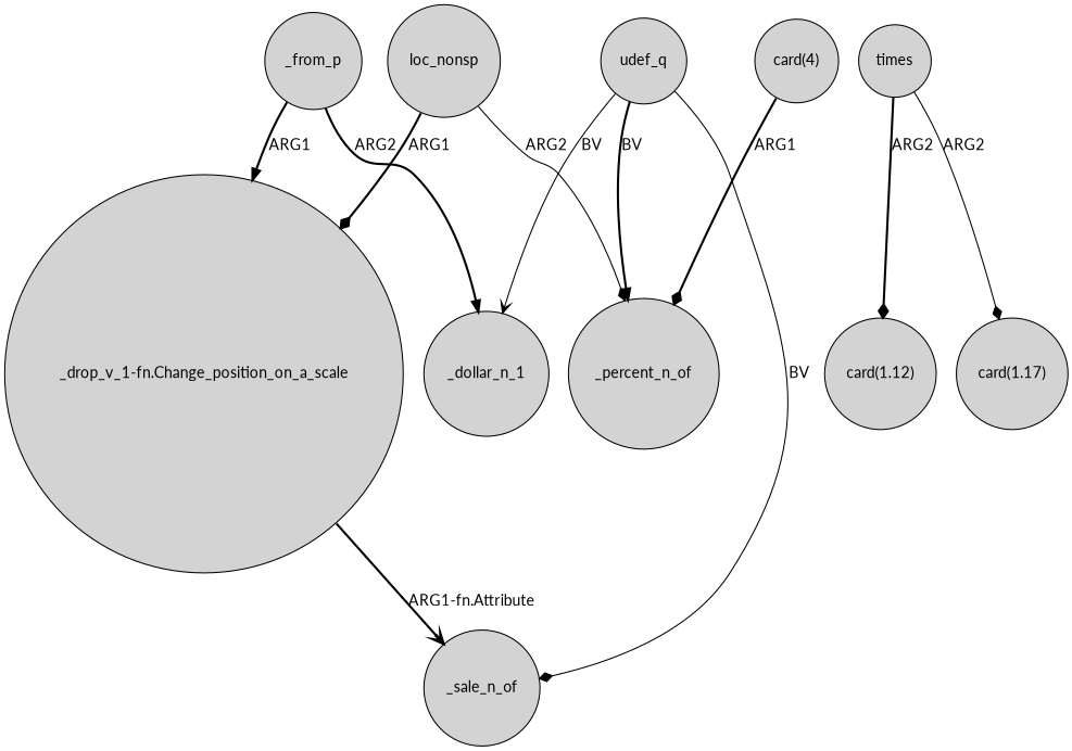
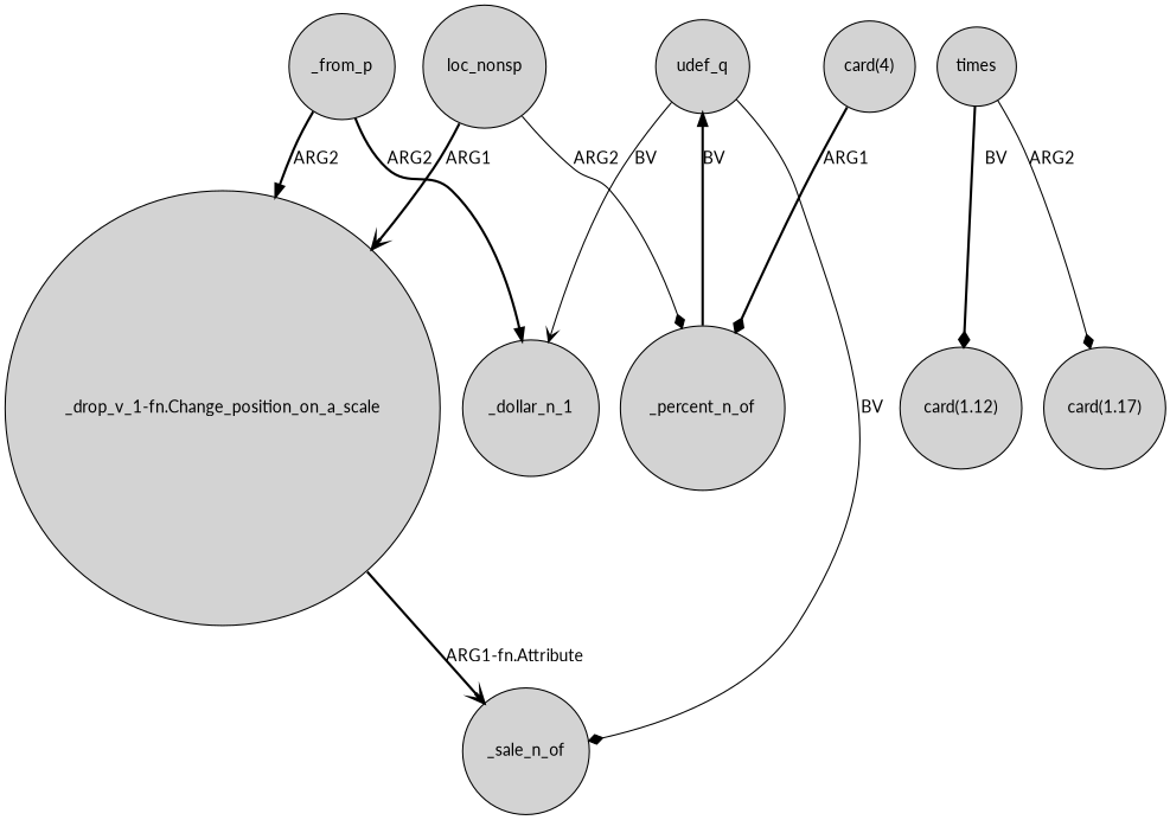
  digraph {
    fontname=Lato
    node [fontname=Lato shape=circle style=filled]
    edge [arrowhead=diamond fontname=Lato style=bold]
    _from_p
    "_drop_v_1-fn.Change_position_on_a_scale"
    _dollar_n_1
    _sale_n_of
    udef_q
    _percent_n_of
    "card(4)"
    times
    "card(1.12)"
    "card(1.17)"
    loc_nonsp
-   _from_p -> "_drop_v_1-fn.Change_position_on_a_scale" [arrowhead=normal label=ARG1]
+   _from_p -> "_drop_v_1-fn.Change_position_on_a_scale" [arrowhead=normal label=ARG2]
    _from_p -> _dollar_n_1 [arrowhead=normal label=ARG2]
    "_drop_v_1-fn.Change_position_on_a_scale" -> _sale_n_of [arrowhead=vee label="ARG1-fn.Attribute"]
    udef_q -> _dollar_n_1 [arrowhead=vee label=BV style=solid]
    udef_q -> _sale_n_of [label=BV style=solid]
-   udef_q -> _percent_n_of [arrowhead=normal label=BV]
+   _percent_n_of -> udef_q [arrowhead=normal label=BV]
    "card(4)" -> _percent_n_of [label=ARG1]
-   times -> "card(1.12)" [label=ARG2]
+   times -> "card(1.12)" [label=BV]
    times -> "card(1.17)" [label=ARG2 style=solid]
-   loc_nonsp -> "_drop_v_1-fn.Change_position_on_a_scale" [label=ARG1]
+   loc_nonsp -> "_drop_v_1-fn.Change_position_on_a_scale" [arrowhead=vee label=ARG1]
    loc_nonsp -> _percent_n_of [label=ARG2 style=solid]
  }
